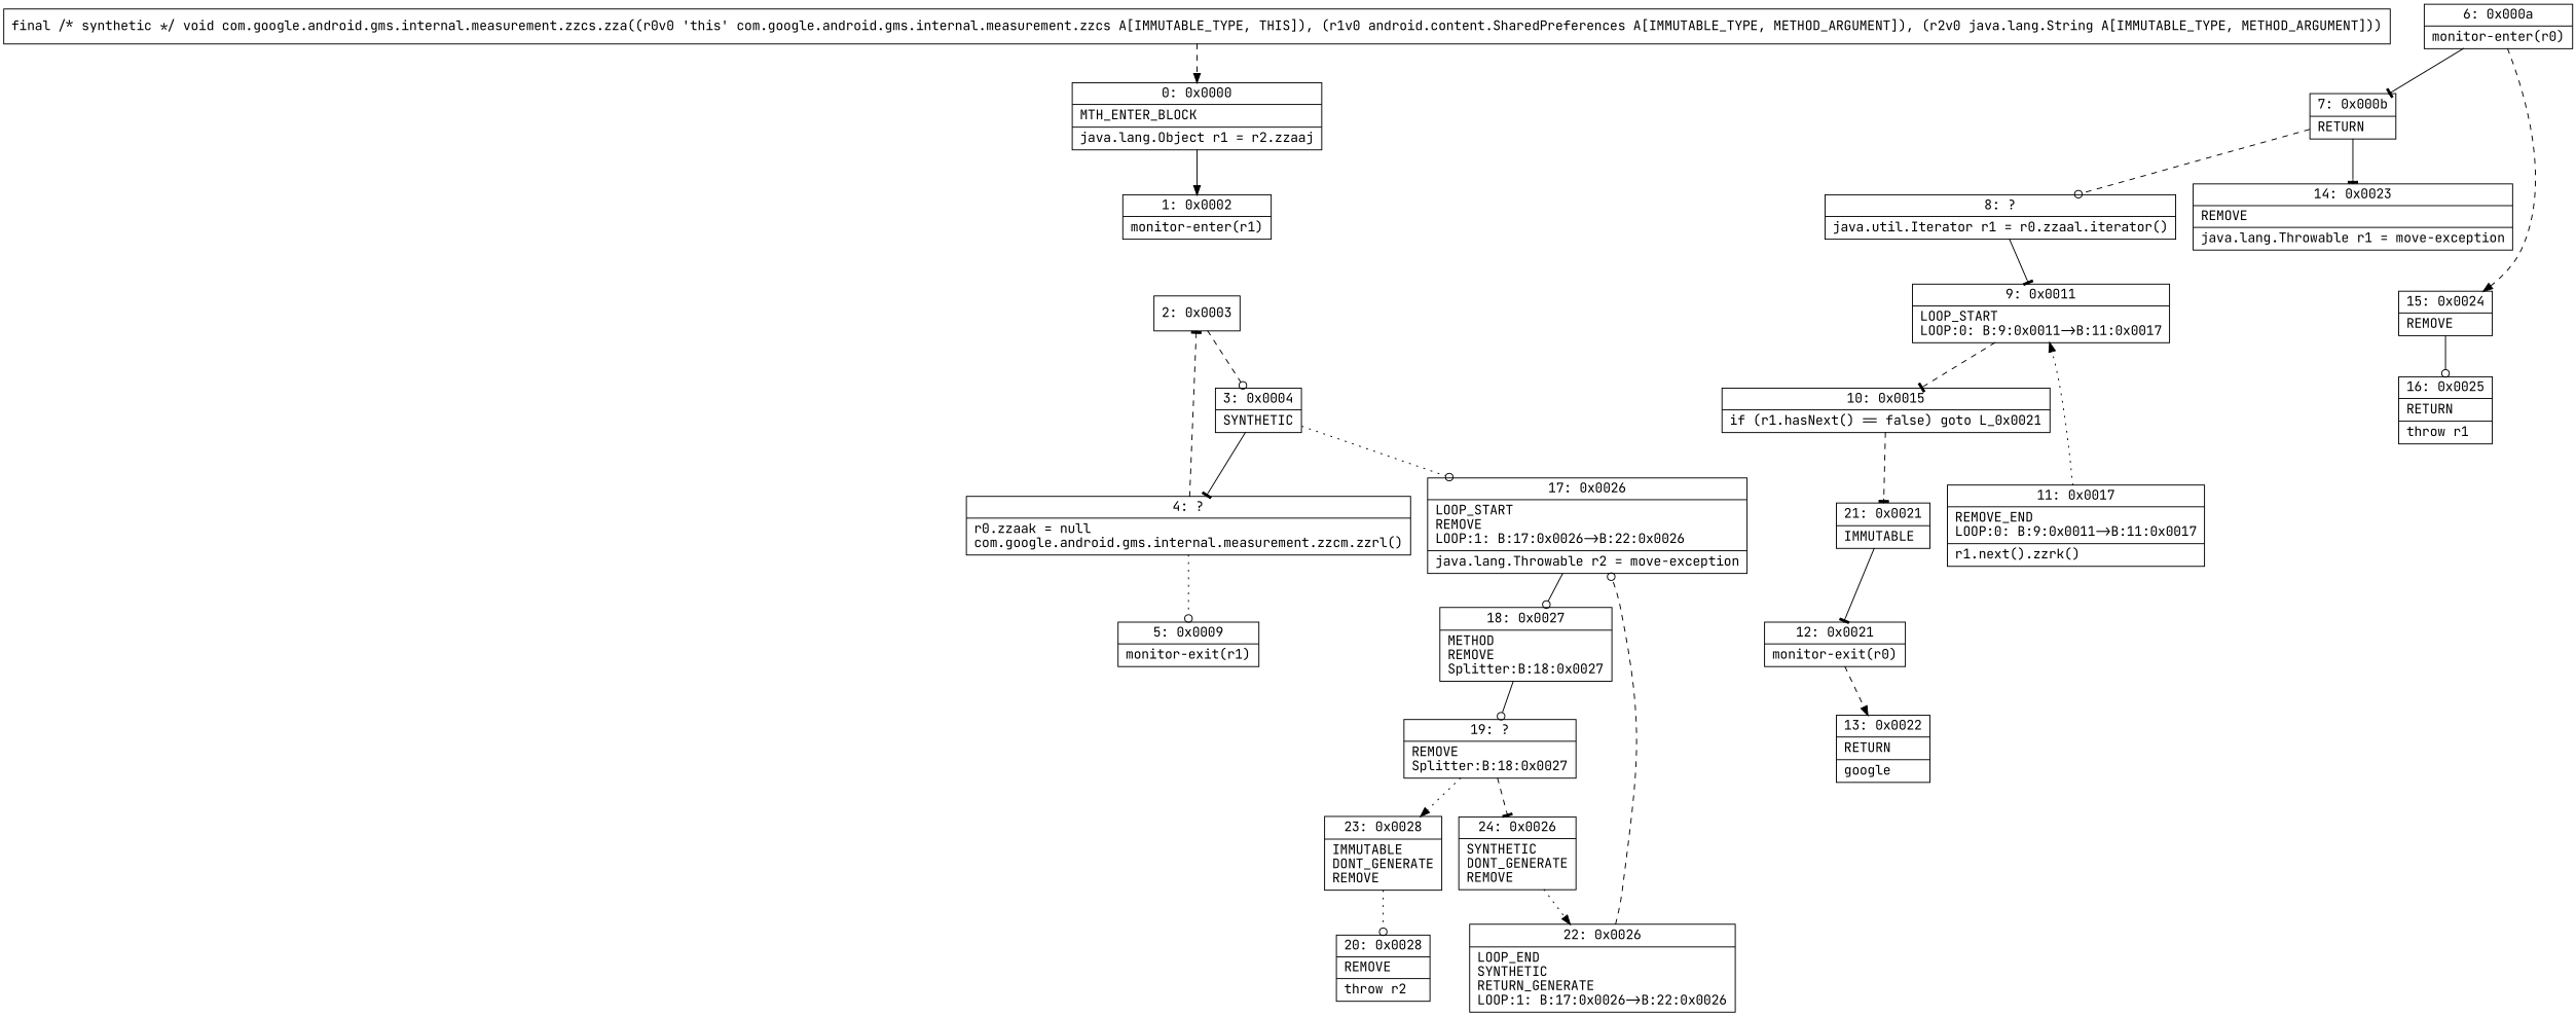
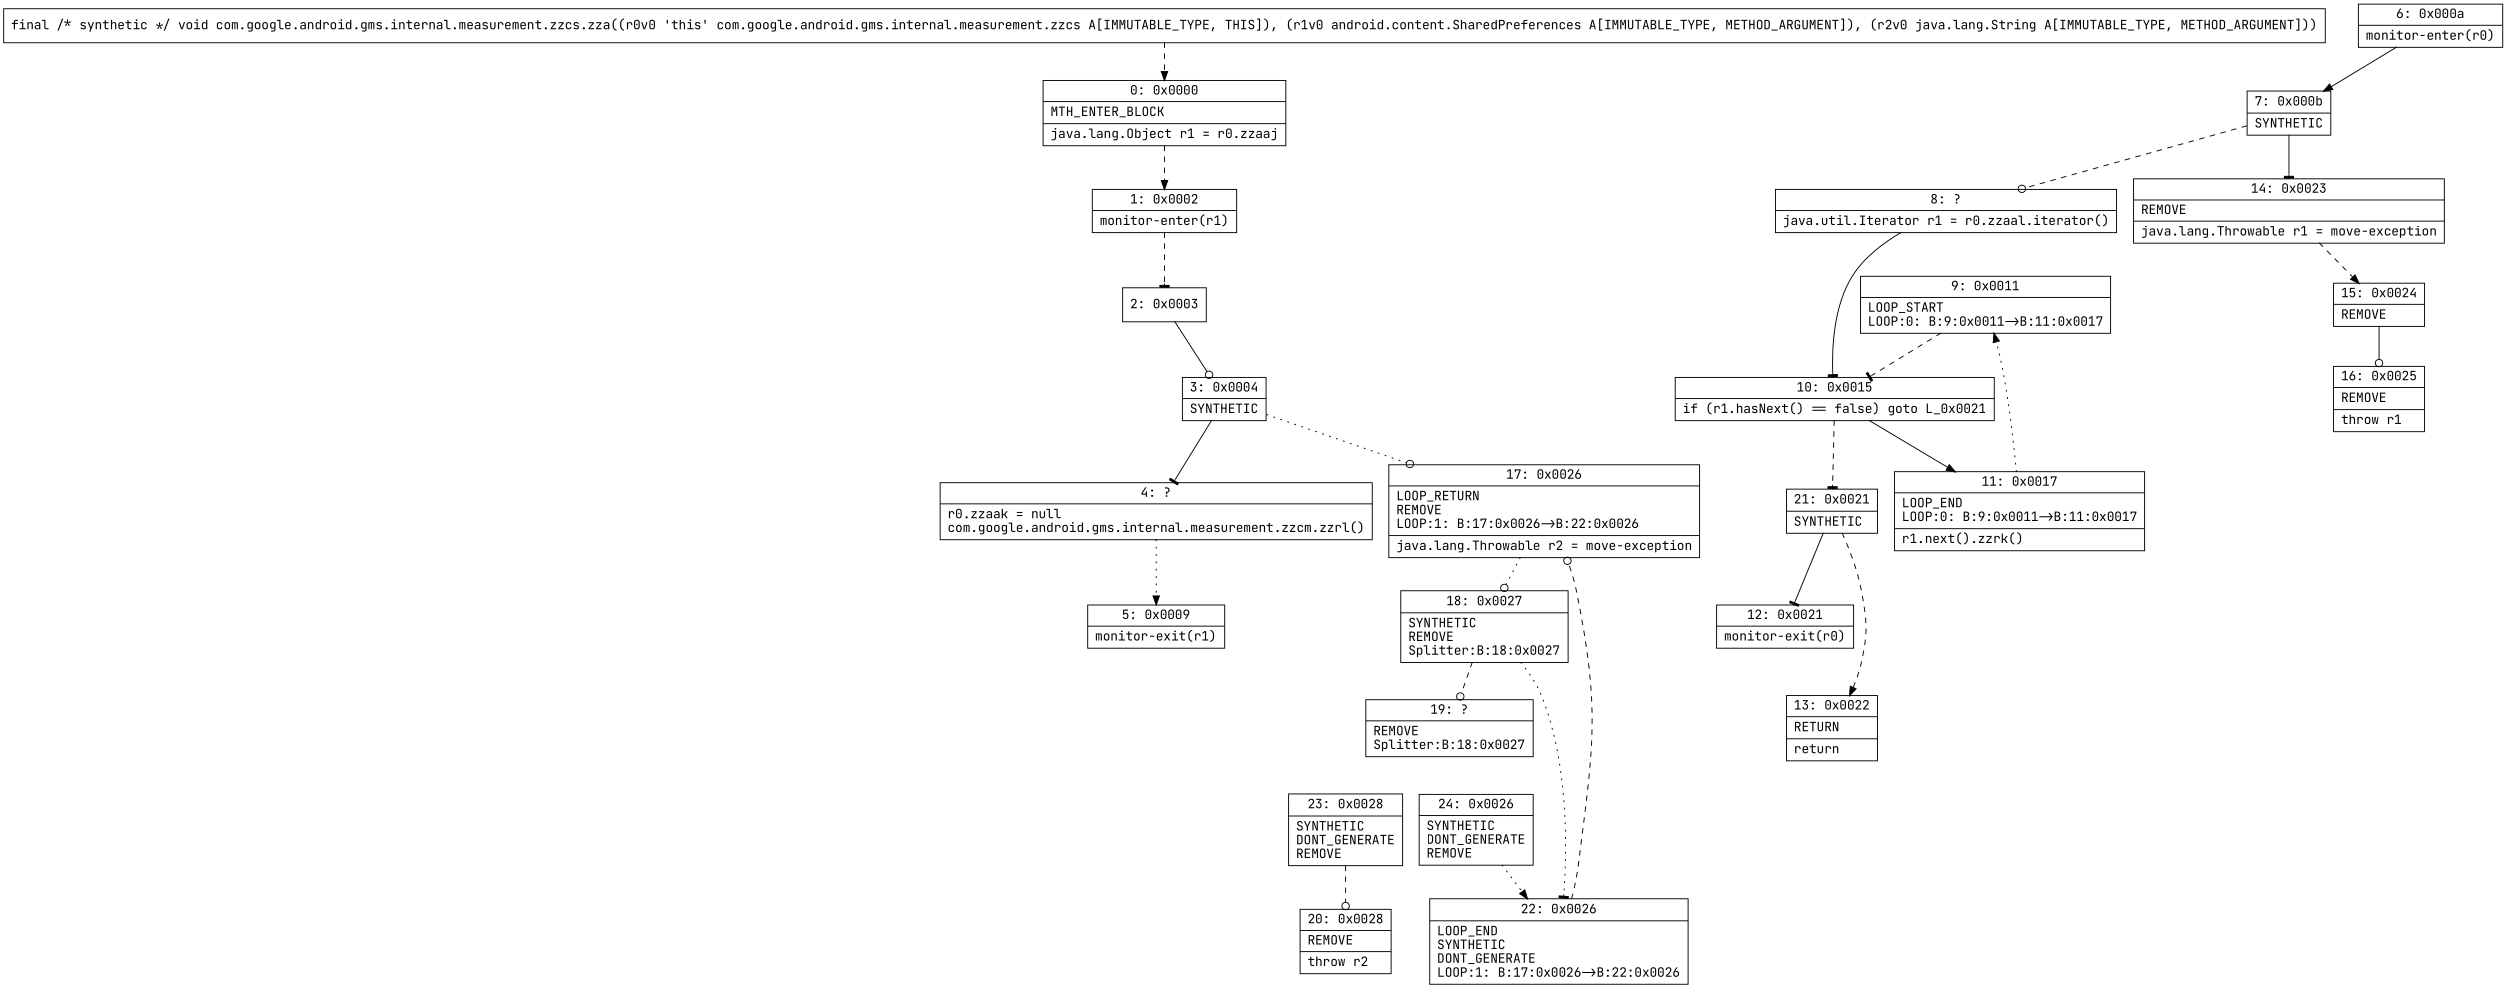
  digraph {
    fontname="JetBrains Mono"
    node [fontname="JetBrains Mono" shape=record]
    edge [arrowhead=tee fontname="JetBrains Mono" style=dashed]
-   n1 [label="{0\:\ 0x0000|MTH_ENTER_BLOCK\l|java.lang.Object r1 = r2.zzaaj\l}"]
+   n1 [label="{0\:\ 0x0000|MTH_ENTER_BLOCK\l|java.lang.Object r1 = r0.zzaaj\l}"]
    n2 [label="{1\:\ 0x0002|monitor\-enter(r1)\l}"]
    n3 [label="{2\:\ 0x0003}"]
    n4 [label="{3\:\ 0x0004|SYNTHETIC\l}"]
    n5 [label="{4\:\ ?|r0.zzaak = null\lcom.google.android.gms.internal.measurement.zzcm.zzrl()\l}"]
-   n6 [label="{17\:\ 0x0026|LOOP_START\lREMOVE\lLOOP:1: B:17:0x0026\-\>B:22:0x0026\l|java.lang.Throwable r2 = move\-exception\l}"]
+   n6 [label="{17\:\ 0x0026|LOOP_RETURN\lREMOVE\lLOOP:1: B:17:0x0026\-\>B:22:0x0026\l|java.lang.Throwable r2 = move\-exception\l}"]
    n7 [label="{5\:\ 0x0009|monitor\-exit(r1)\l}"]
-   n8 [label="{18\:\ 0x0027|METHOD\lREMOVE\lSplitter:B:18:0x0027\l}"]
+   n8 [label="{18\:\ 0x0027|SYNTHETIC\lREMOVE\lSplitter:B:18:0x0027\l}"]
    n9 [label="{6\:\ 0x000a|monitor\-enter(r0)\l}"]
-   n10 [label="{7\:\ 0x000b|RETURN\l}"]
+   n10 [label="{7\:\ 0x000b|SYNTHETIC\l}"]
    n11 [label="{8\:\ ?|java.util.Iterator r1 = r0.zzaal.iterator()\l}"]
    n12 [label="{14\:\ 0x0023|REMOVE\l|java.lang.Throwable r1 = move\-exception\l}"]
    n13 [label="{9\:\ 0x0011|LOOP_START\lLOOP:0: B:9:0x0011\-\>B:11:0x0017\l}"]
    n14 [label="{15\:\ 0x0024|REMOVE\l}"]
    n15 [label="{10\:\ 0x0015|if (r1.hasNext() == false) goto L_0x0021\l}"]
-   n16 [label="{11\:\ 0x0017|REMOVE_END\lLOOP:0: B:9:0x0011\-\>B:11:0x0017\l|r1.next().zzrk()\l}"]
-   n17 [label="{21\:\ 0x0021|IMMUTABLE\l}"]
+   n16 [label="{11\:\ 0x0017|LOOP_END\lLOOP:0: B:9:0x0011\-\>B:11:0x0017\l|r1.next().zzrk()\l}"]
+   n17 [label="{21\:\ 0x0021|SYNTHETIC\l}"]
    n18 [label="{12\:\ 0x0021|monitor\-exit(r0)\l}"]
-   n19 [label="{13\:\ 0x0022|RETURN\l|google\l}"]
-   n20 [label="{16\:\ 0x0025|RETURN\l|throw r1\l}"]
+   n19 [label="{13\:\ 0x0022|RETURN\l|return\l}"]
+   n20 [label="{16\:\ 0x0025|REMOVE\l|throw r1\l}"]
    n21 [label="{19\:\ ?|REMOVE\lSplitter:B:18:0x0027\l}"]
-   n22 [label="{22\:\ 0x0026|LOOP_END\lSYNTHETIC\lRETURN_GENERATE\lLOOP:1: B:17:0x0026\-\>B:22:0x0026\l}"]
-   n23 [label="{23\:\ 0x0028|IMMUTABLE\lDONT_GENERATE\lREMOVE\l}"]
+   n22 [label="{22\:\ 0x0026|LOOP_END\lSYNTHETIC\lDONT_GENERATE\lLOOP:1: B:17:0x0026\-\>B:22:0x0026\l}"]
+   n23 [label="{23\:\ 0x0028|SYNTHETIC\lDONT_GENERATE\lREMOVE\l}"]
    n24 [label="{24\:\ 0x0026|SYNTHETIC\lDONT_GENERATE\lREMOVE\l}"]
    n25 [label="{20\:\ 0x0028|REMOVE\l|throw r2\l}"]
    n26 [label="{final \/* synthetic *\/ void com.google.android.gms.internal.measurement.zzcs.zza((r0v0 'this' com.google.android.gms.internal.measurement.zzcs A[IMMUTABLE_TYPE, THIS]), (r1v0 android.content.SharedPreferences A[IMMUTABLE_TYPE, METHOD_ARGUMENT]), (r2v0 java.lang.String A[IMMUTABLE_TYPE, METHOD_ARGUMENT])) }"]
-   n1 -> n2 [arrowhead=normal style=solid]
-   n5 -> n3
-   n3 -> n4 [arrowhead=odot]
+   n1 -> n2 [arrowhead=normal]
+   n2 -> n3
+   n3 -> n4 [arrowhead=odot style=solid]
    n4 -> n5 [style=solid]
    n4 -> n6 [arrowhead=odot style=dotted]
-   n5 -> n7 [arrowhead=odot style=dotted]
-   n6 -> n8 [arrowhead=odot style=solid]
-   n8 -> n21 [arrowhead=odot style=solid]
-   n9 -> n10 [style=solid]
+   n5 -> n7 [arrowhead=normal style=dotted]
+   n6 -> n8 [arrowhead=odot style=dotted]
+   n8 -> n21 [arrowhead=odot]
+   n8 -> n22 [style=dotted]
+   n9 -> n10 [arrowhead=normal style=solid]
    n10 -> n11 [arrowhead=odot]
    n10 -> n12 [style=solid]
-   n11 -> n13 [style=solid]
-   n9 -> n14 [arrowhead=normal]
+   n11 -> n15 [style=solid]
+   n12 -> n14 [arrowhead=normal]
    n13 -> n15
    n14 -> n20 [arrowhead=odot style=solid]
+   n15 -> n16 [arrowhead=normal style=solid]
    n15 -> n17
    n16 -> n13 [arrowhead=normal style=dotted]
    n17 -> n18 [style=solid]
-   n18 -> n19 [arrowhead=normal]
-   n21 -> n23 [arrowhead=normal style=dotted]
-   n21 -> n24
+   n17 -> n19 [arrowhead=normal]
    n22 -> n6 [arrowhead=odot]
-   n23 -> n25 [arrowhead=odot style=dotted]
+   n23 -> n25 [arrowhead=odot]
    n24 -> n22 [arrowhead=normal style=dotted]
    n26 -> n1 [arrowhead=normal]
  }
